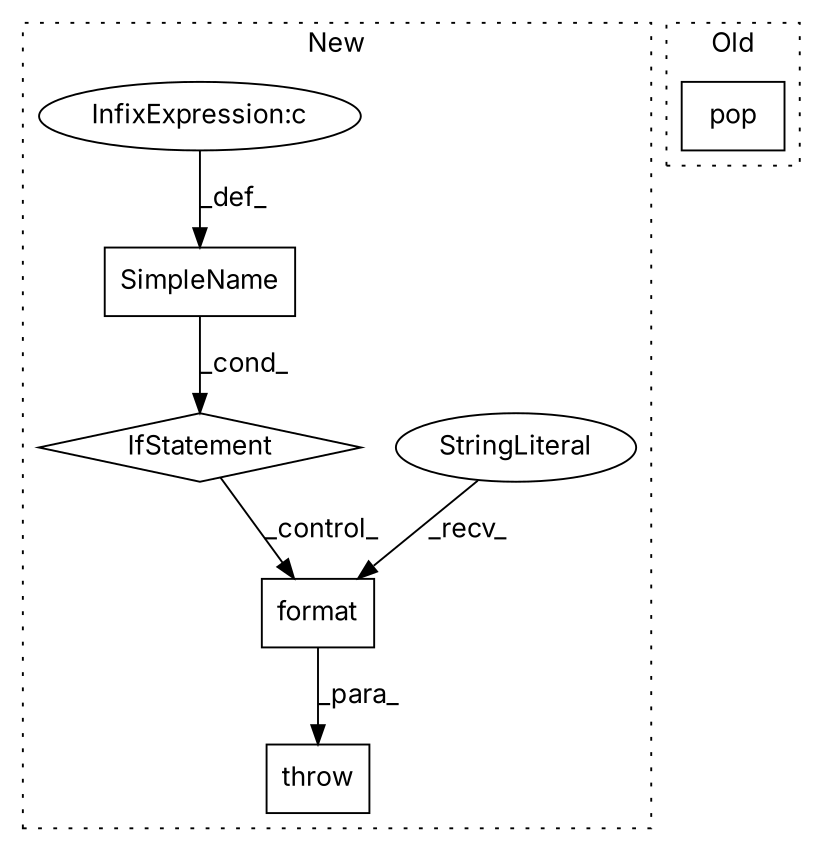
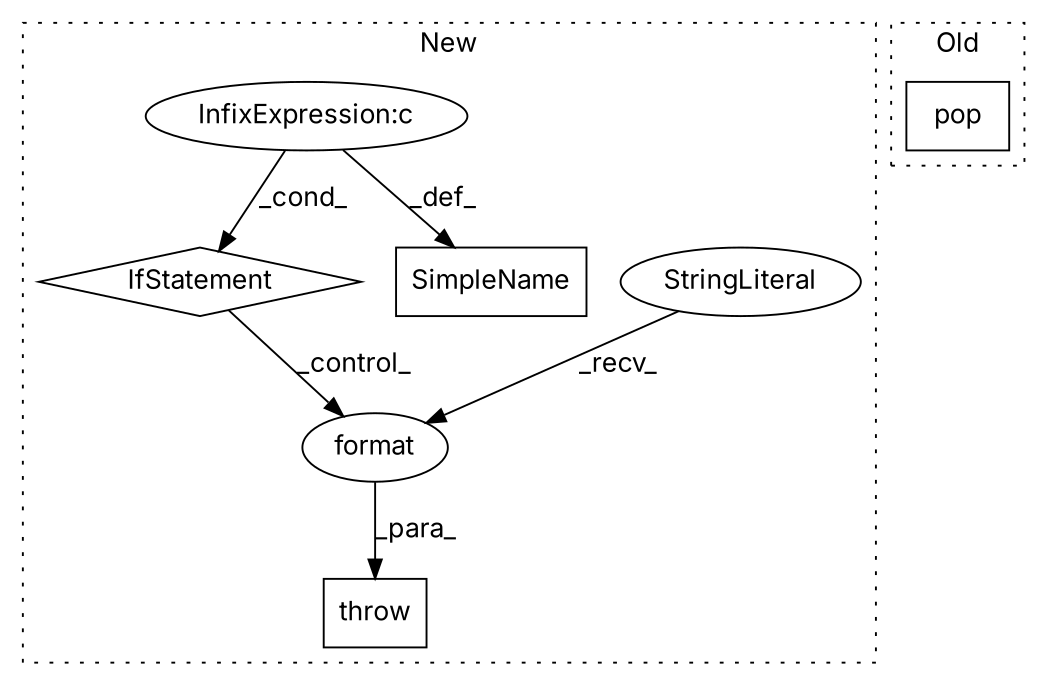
  digraph {
    fontname=Inter
    node [a=32 fontname=Inter shape=box]
    edge [fontname=Inter]
-   n1 [l="7,1" label=format s="7986,7994"]
+   n1 [l="7,1" label=format s="7986,7994" shape=ellipse]
    n2 [a=45 l=44 label=StringLiteral s=7941 shape=ellipse]
    n3 [a=25 l="4,2" label=IfStatement s="7867,7906" shape=diamond]
    n4 [a=42 label=SimpleName]
    n5 [a=53 l=6 label=throw s=7924]
    n6 [a=27 l=4 label="InfixExpression:c" s=7878 shape=ellipse]
    n7 [l="4,1" label=pop s="7530,7535"]
    subgraph cluster_1 {
      label=New
      style=dotted
      n1
      n2
      n3
      n4
      n5
      n6
    }
    subgraph cluster_2 {
      label=Old
      style=dotted
      n7
    }
    n1 -> n5 [label=_para_]
    n2 -> n1 [label=_recv_]
    n3 -> n1 [label=_control_]
-   n4 -> n3 [label=_cond_]
+   n6 -> n3 [label=_cond_]
    n6 -> n4 [label=_def_]
  }
